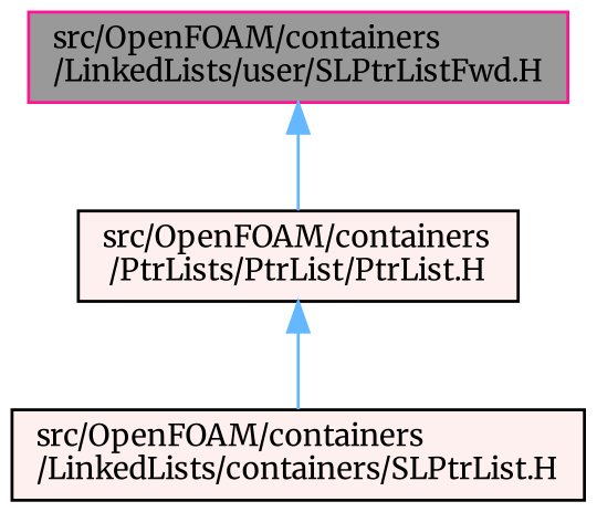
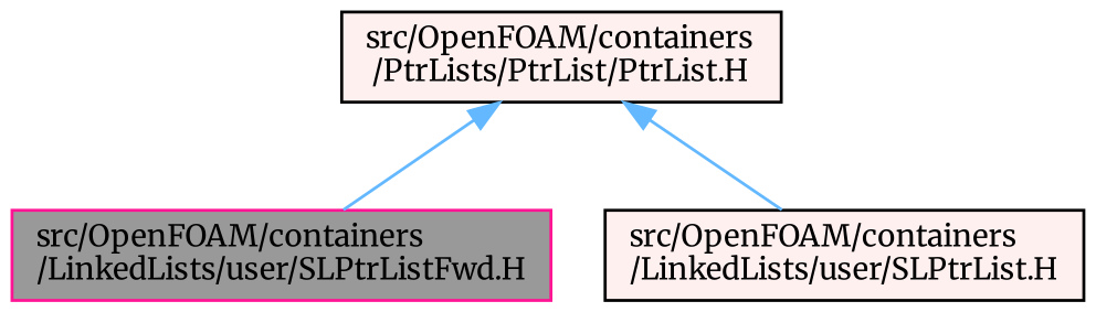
  digraph {
    fontname=Merriweather
    node [color=black fillcolor="#FFF0F0" fontname=Merriweather fontsize=10 shape=box style=filled]
    edge [color=steelblue1 dir=back fontname=Merriweather fontsize=10 labelfontname=Helvetica labelfontsize=10 style=solid]
    n1 [color=deeppink fillcolor=grey60 fontcolor=black height=0.2 label="src/OpenFOAM/containers\l/LinkedLists/user/SLPtrListFwd.H" width=0.4]
    n2 [height=0.2 label="src/OpenFOAM/containers\l/PtrLists/PtrList/PtrList.H" width=0.4]
-   n3 [height=0.2 label="src/OpenFOAM/containers\l/LinkedLists/containers/SLPtrList.H" width=0.4]
-   n1 -> n2
+   n3 [height=0.2 label="src/OpenFOAM/containers\l/LinkedLists/user/SLPtrList.H" width=0.4]
+   n2 -> n1
    n2 -> n3
  }
